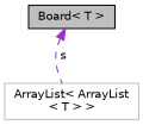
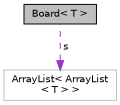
  digraph {
    node [fontname=Helvetica fontsize=10 shape=record style=filled]
    n1 [color=black fillcolor=grey75 fontcolor=black height=0.2 label="Board\< T \>" width=0.4]
    n2 [color=grey75 fillcolor=white height=0.2 label="ArrayList\< ArrayList\l\< T \> \>" width=0.4]
-   n1 -> n2 [color=darkorchid3 dir=back fontname=Helvetica fontsize=10 label=" s" labelfontname=Helvetica labelfontsize=10 style=dashed]
+   n2 -> n1 [color=darkorchid3 dir=back fontname=Helvetica fontsize=10 label=" s" labelfontname=Helvetica labelfontsize=10 style=dashed]
  }
